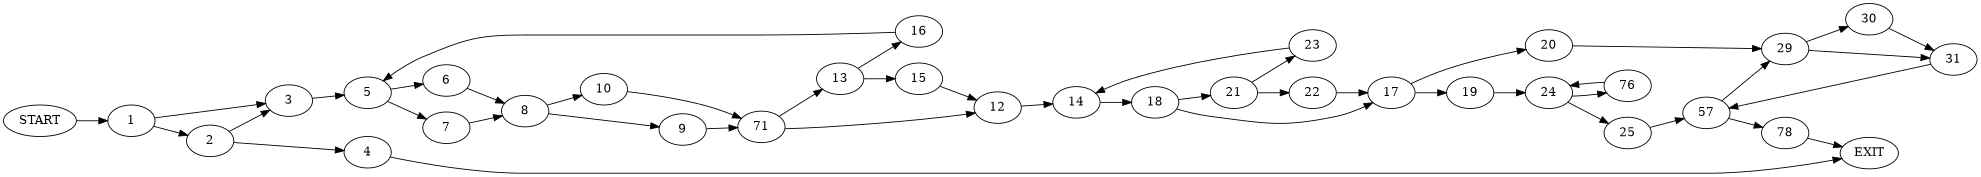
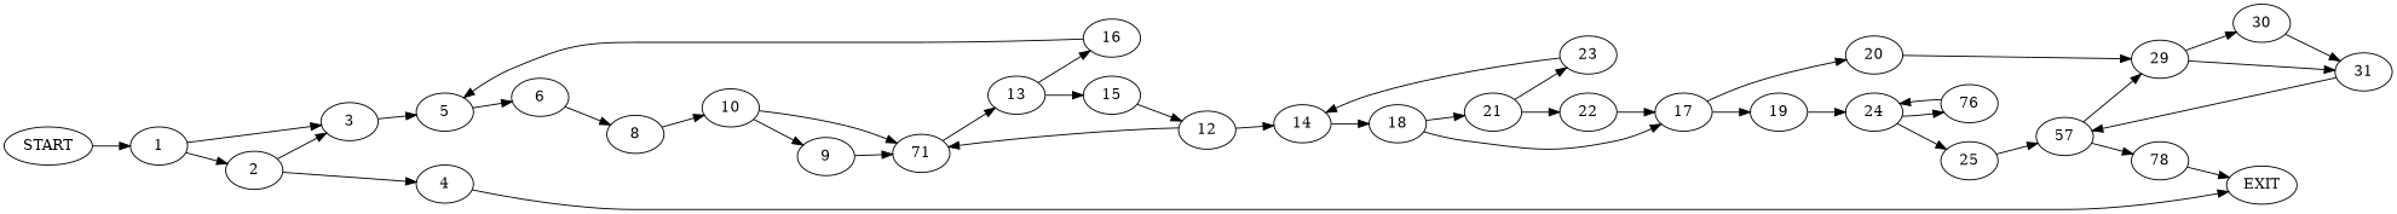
  digraph {
    rankdir=LR
    n1 [label=START]
    1
    2
    3
    n5 [label=EXIT]
    4
    5
    6
-   7
    8
    9
    10
    n13 [label=71]
    12
    13
    14
    15
    16
    18
    17
    19
    20
    21
    24
    29
    22
    23
    25
    n29 [label=76]
    n30 [label=57]
    n31 [label=78]
    30
    31
    n1 -> 1
    1 -> 2
    1 -> 3
    2 -> 3
    2 -> 4
    3 -> 5
    4 -> n5
    5 -> 6
-   5 -> 7
    6 -> 8
-   7 -> 8
-   8 -> 9
+   10 -> 9
    8 -> 10
    9 -> n13
    10 -> n13
-   n13 -> 12
+   12 -> n13
    n13 -> 13
    12 -> 14
    13 -> 15
    13 -> 16
    14 -> 18
    15 -> 12
    16 -> 5
    18 -> 17
    18 -> 21
    17 -> 19
    17 -> 20
    19 -> 24
    20 -> 29
    21 -> 22
    21 -> 23
    24 -> 25
    24 -> n29
    29 -> 30
    29 -> 31
    22 -> 17
    23 -> 14
    25 -> n30
    n29 -> 24
    n30 -> 29
    n30 -> n31
    n31 -> n5
    30 -> 31
    31 -> n30
  }
